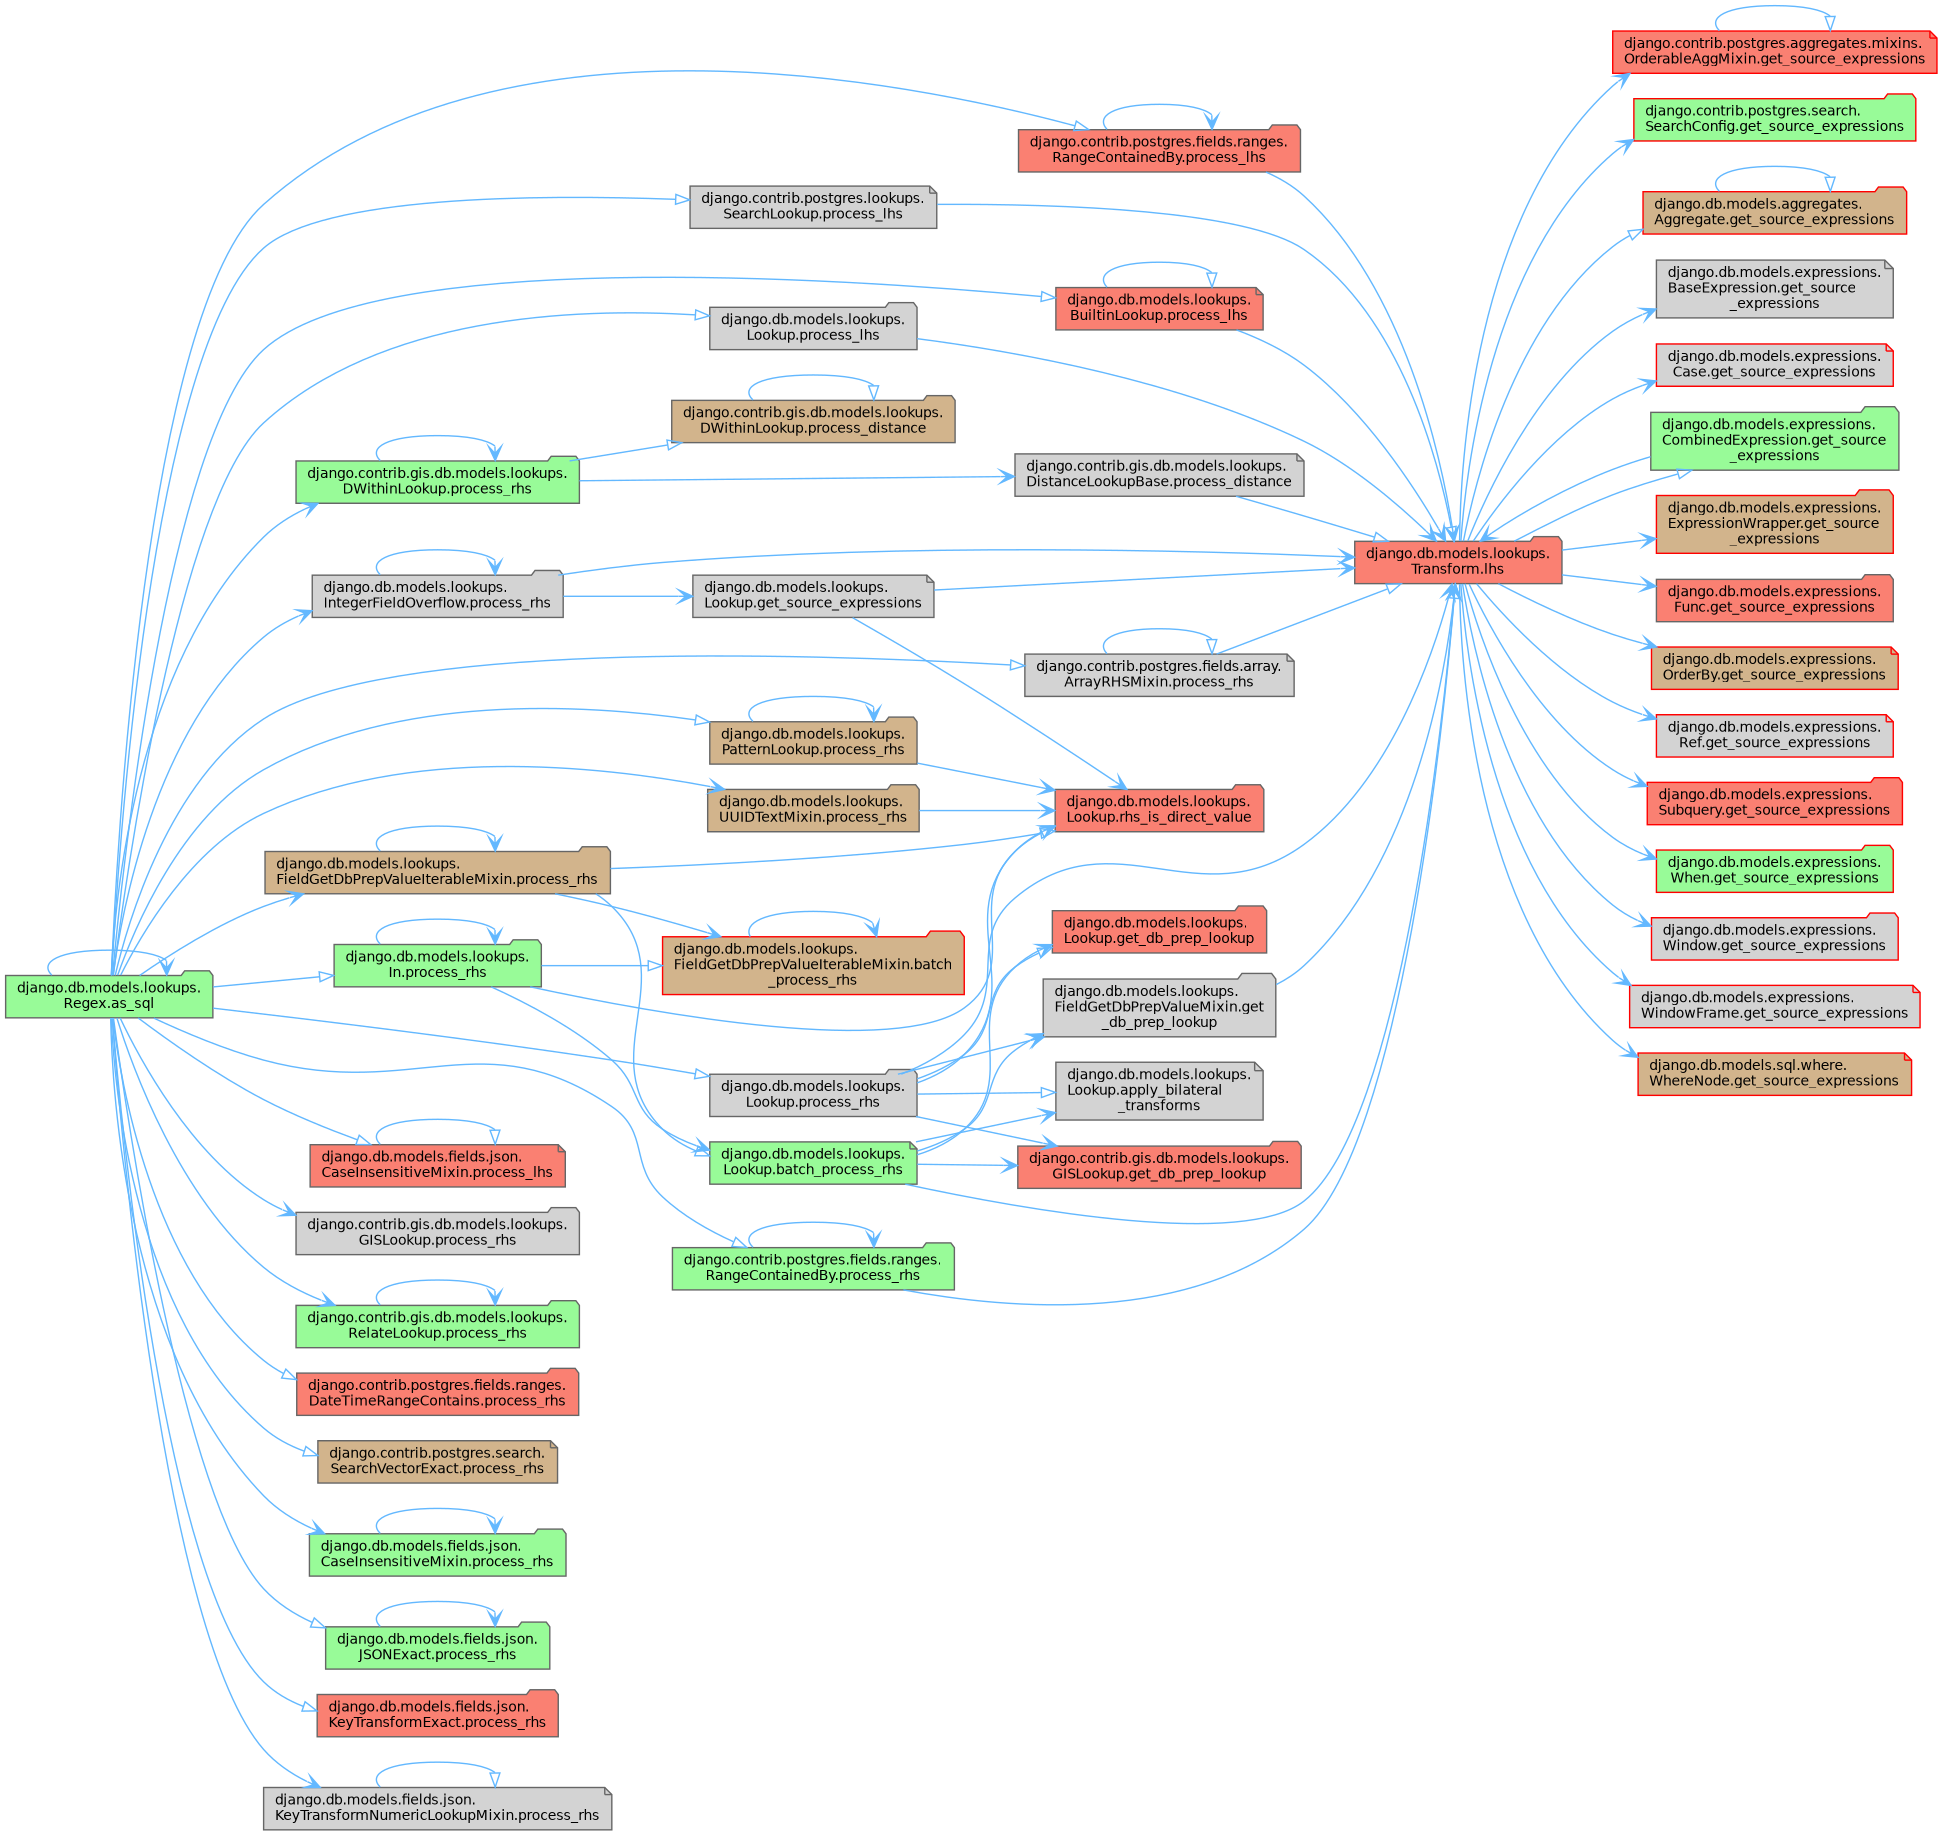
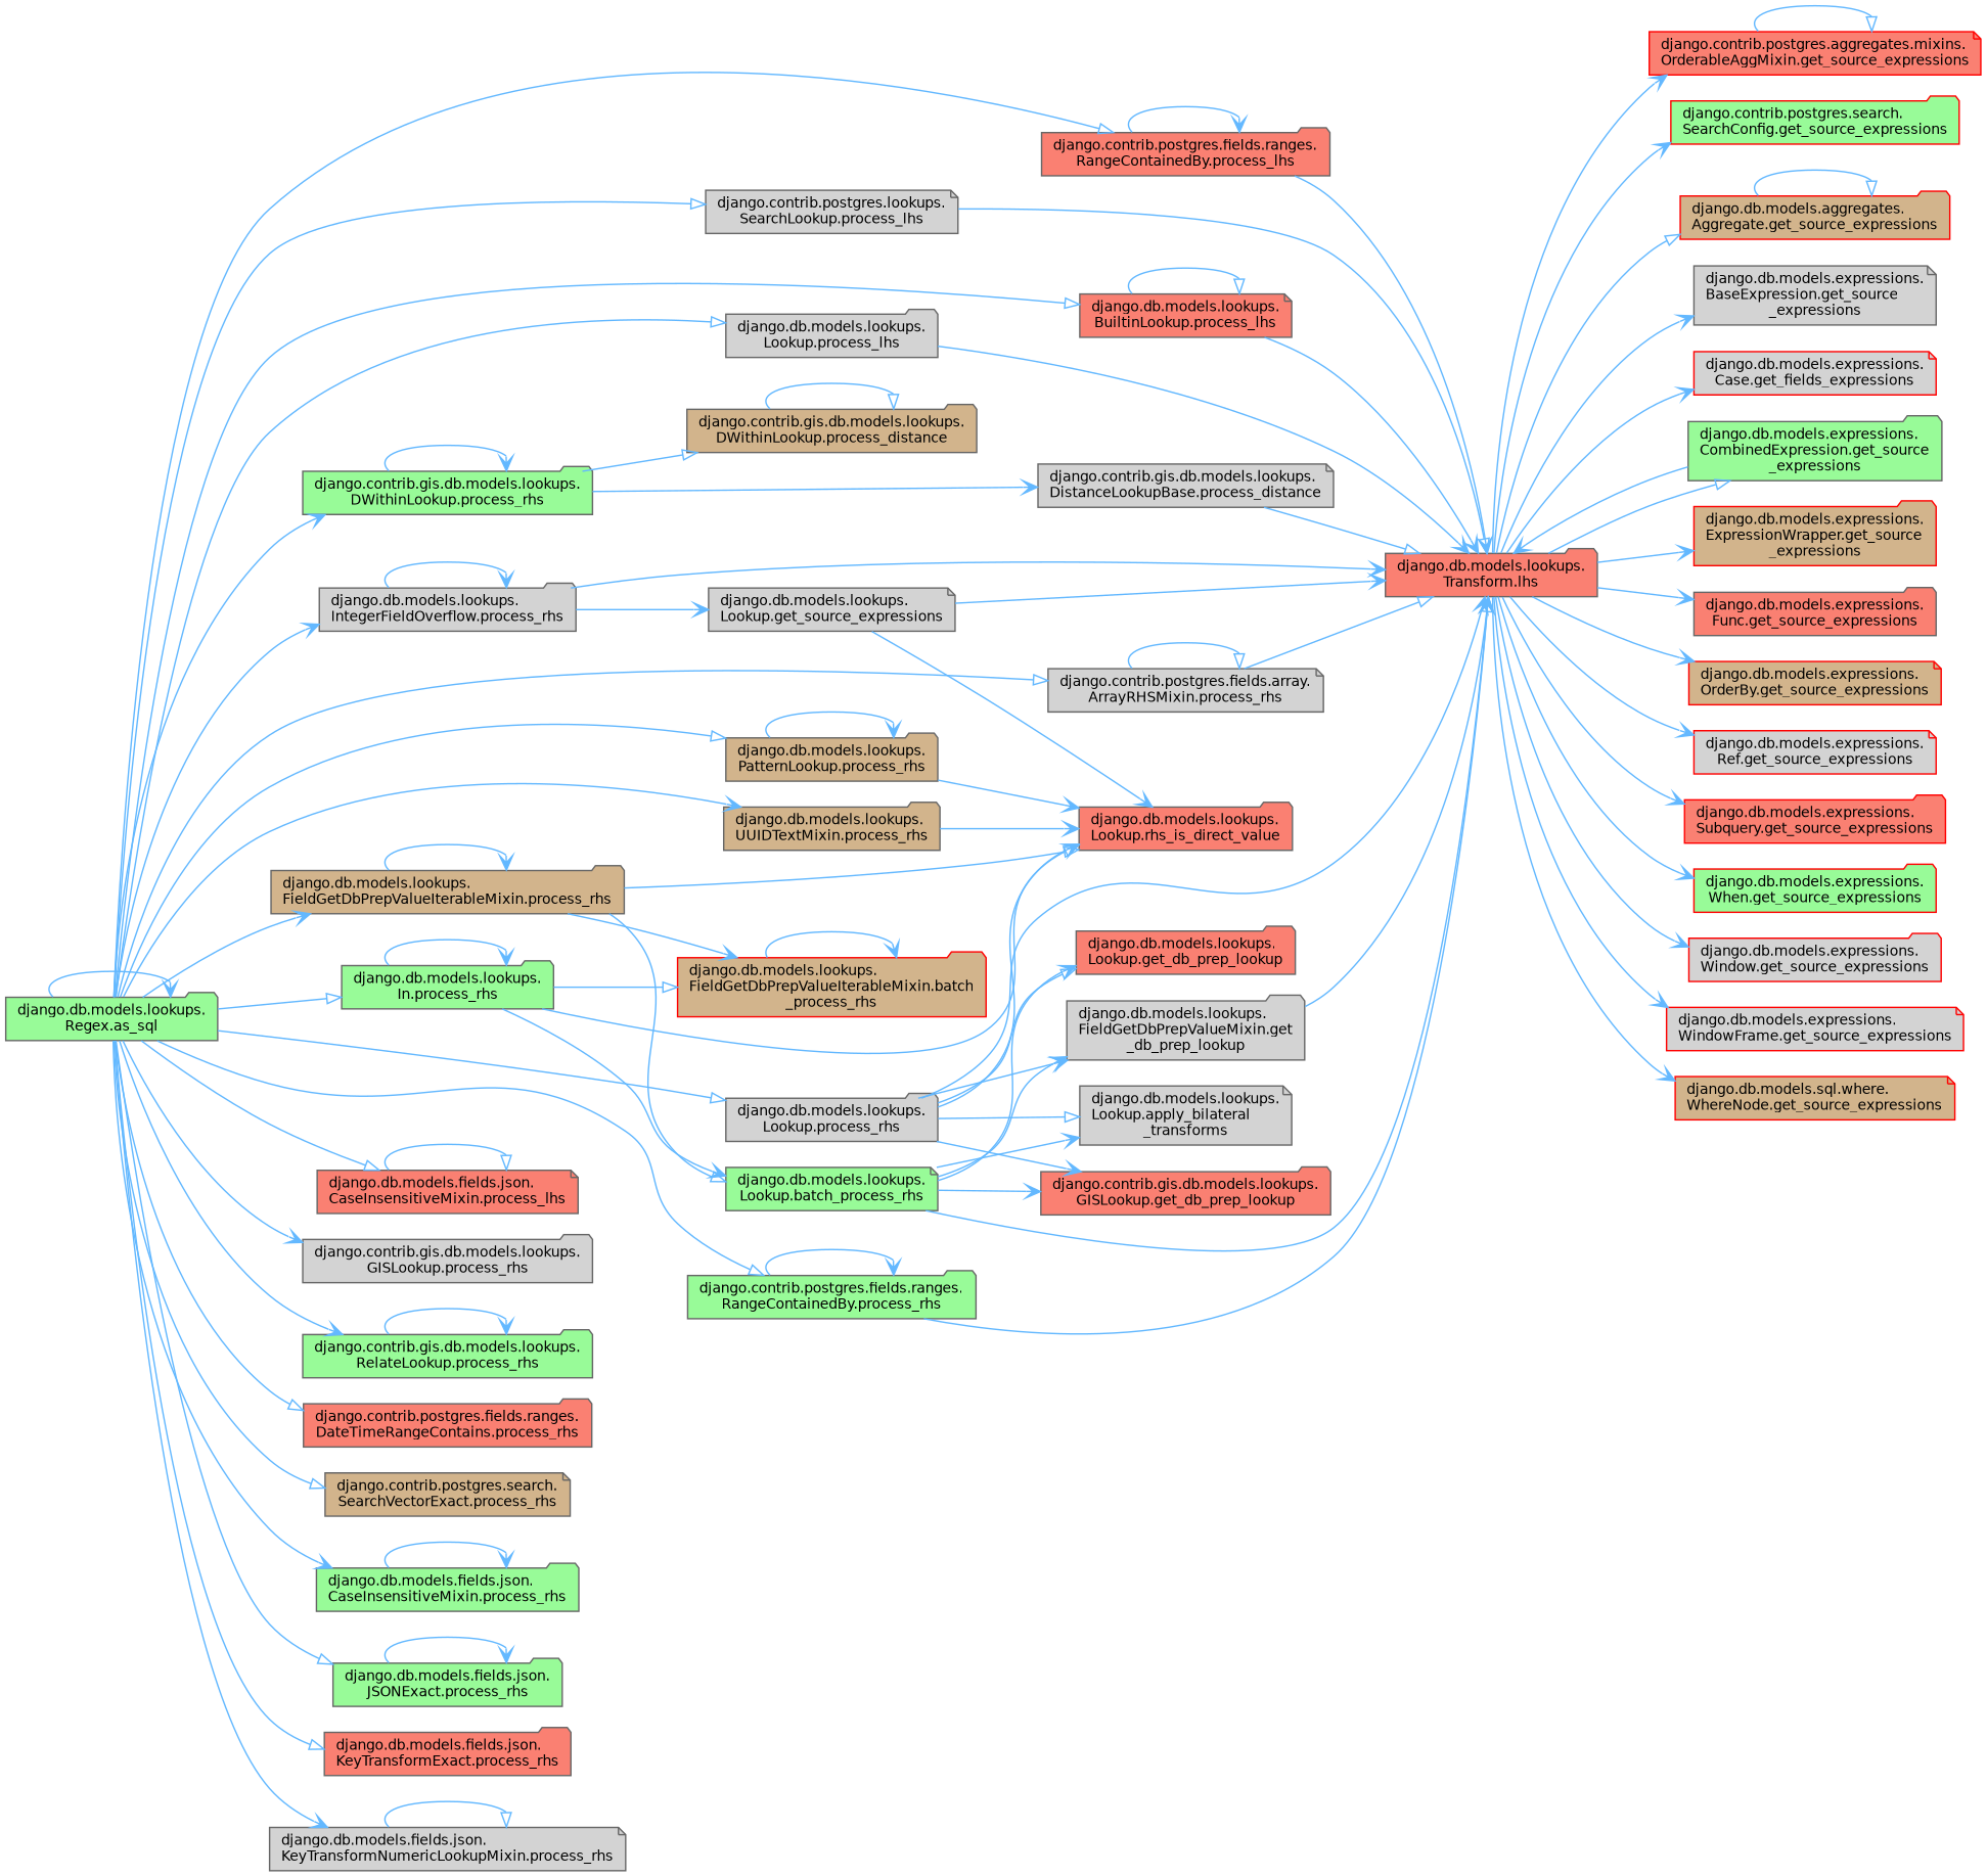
  digraph {
    rankdir=LR
    node [color=grey40 fillcolor=lightgrey fontname=Helvetica fontsize=10 shape=folder style=filled]
    edge [arrowhead=vee color=steelblue1 fontname=Helvetica fontsize=10 labelfontname=Helvetica labelfontsize=10 style=solid]
    n1 [color=gray40 fillcolor=palegreen fontcolor=black height=0.2 label="django.db.models.lookups.\lRegex.as_sql" width=0.4]
    n2 [fillcolor=salmon height=0.2 label="django.contrib.postgres.fields.ranges.\lRangeContainedBy.process_lhs" width=0.4]
    n3 [height=0.2 label="django.contrib.postgres.lookups.\lSearchLookup.process_lhs" shape=note width=0.4]
    n4 [fillcolor=salmon height=0.2 label="django.db.models.fields.json.\lCaseInsensitiveMixin.process_lhs" shape=note width=0.4]
    n5 [fillcolor=salmon height=0.2 label="django.db.models.lookups.\lBuiltinLookup.process_lhs" shape=note width=0.4]
    n6 [height=0.2 label="django.db.models.lookups.\lLookup.process_lhs" width=0.4]
    n7 [fillcolor=palegreen height=0.2 label="django.contrib.gis.db.models.lookups.\lDWithinLookup.process_rhs" width=0.4]
    n8 [height=0.2 label="django.contrib.gis.db.models.lookups.\lGISLookup.process_rhs" width=0.4]
    n9 [fillcolor=palegreen height=0.2 label="django.contrib.gis.db.models.lookups.\lRelateLookup.process_rhs" width=0.4]
    n10 [height=0.2 label="django.contrib.postgres.fields.array.\lArrayRHSMixin.process_rhs" shape=note width=0.4]
    n11 [fillcolor=salmon height=0.2 label="django.contrib.postgres.fields.ranges.\lDateTimeRangeContains.process_rhs" width=0.4]
    n12 [fillcolor=palegreen height=0.2 label="django.contrib.postgres.fields.ranges.\lRangeContainedBy.process_rhs" width=0.4]
    n13 [fillcolor=tan height=0.2 label="django.contrib.postgres.search.\lSearchVectorExact.process_rhs" shape=note width=0.4]
    n14 [fillcolor=palegreen height=0.2 label="django.db.models.fields.json.\lCaseInsensitiveMixin.process_rhs" width=0.4]
    n15 [fillcolor=palegreen height=0.2 label="django.db.models.fields.json.\lJSONExact.process_rhs" width=0.4]
    n16 [fillcolor=salmon height=0.2 label="django.db.models.fields.json.\lKeyTransformExact.process_rhs" width=0.4]
    n17 [height=0.2 label="django.db.models.fields.json.\lKeyTransformNumericLookupMixin.process_rhs" shape=note width=0.4]
    n18 [fillcolor=tan height=0.2 label="django.db.models.lookups.\lFieldGetDbPrepValueIterableMixin.process_rhs" width=0.4]
    n19 [fillcolor=palegreen height=0.2 label="django.db.models.lookups.\lIn.process_rhs" width=0.4]
    n20 [height=0.2 label="django.db.models.lookups.\lIntegerFieldOverflow.process_rhs" width=0.4]
    n21 [height=0.2 label="django.db.models.lookups.\lLookup.process_rhs" width=0.4]
    n22 [fillcolor=tan height=0.2 label="django.db.models.lookups.\lPatternLookup.process_rhs" width=0.4]
    n23 [fillcolor=tan height=0.2 label="django.db.models.lookups.\lUUIDTextMixin.process_rhs" width=0.4]
    n24 [fillcolor=salmon height=0.2 label="django.db.models.lookups.\lTransform.lhs" width=0.4]
    n25 [height=0.2 label="django.contrib.gis.db.models.lookups.\lDistanceLookupBase.process_distance" shape=note width=0.4]
    n26 [fillcolor=tan height=0.2 label="django.contrib.gis.db.models.lookups.\lDWithinLookup.process_distance" width=0.4]
    n27 [fillcolor=salmon height=0.2 label="django.db.models.lookups.\lLookup.rhs_is_direct_value" width=0.4]
    n28 [color=red fillcolor=tan height=0.2 label="django.db.models.lookups.\lFieldGetDbPrepValueIterableMixin.batch\l_process_rhs" width=0.4]
    n29 [fillcolor=palegreen height=0.2 label="django.db.models.lookups.\lLookup.batch_process_rhs" shape=note width=0.4]
    n30 [height=0.2 label="django.db.models.lookups.\lLookup.get_source_expressions" shape=note width=0.4]
    n31 [height=0.2 label="django.db.models.lookups.\lLookup.apply_bilateral\l_transforms" shape=note width=0.4]
    n32 [fillcolor=salmon height=0.2 label="django.contrib.gis.db.models.lookups.\lGISLookup.get_db_prep_lookup" width=0.4]
    n33 [height=0.2 label="django.db.models.lookups.\lFieldGetDbPrepValueMixin.get\l_db_prep_lookup" width=0.4]
    n34 [fillcolor=salmon height=0.2 label="django.db.models.lookups.\lLookup.get_db_prep_lookup" width=0.4]
    n35 [color=red fillcolor=salmon height=0.2 label="django.contrib.postgres.aggregates.mixins.\lOrderableAggMixin.get_source_expressions" shape=note width=0.4]
    n36 [color=red fillcolor=palegreen height=0.2 label="django.contrib.postgres.search.\lSearchConfig.get_source_expressions" width=0.4]
    n37 [color=red fillcolor=tan height=0.2 label="django.db.models.aggregates.\lAggregate.get_source_expressions" width=0.4]
    n38 [height=0.2 label="django.db.models.expressions.\lBaseExpression.get_source\l_expressions" shape=note width=0.4]
-   n39 [color=red height=0.2 label="django.db.models.expressions.\lCase.get_source_expressions" shape=note width=0.4]
+   n39 [color=red height=0.2 label="django.db.models.expressions.\lCase.get_fields_expressions" shape=note width=0.4]
    n40 [fillcolor=palegreen height=0.2 label="django.db.models.expressions.\lCombinedExpression.get_source\l_expressions" width=0.4]
    n41 [color=red fillcolor=tan height=0.2 label="django.db.models.expressions.\lExpressionWrapper.get_source\l_expressions" width=0.4]
    n42 [fillcolor=salmon height=0.2 label="django.db.models.expressions.\lFunc.get_source_expressions" width=0.4]
    n43 [color=red fillcolor=tan height=0.2 label="django.db.models.expressions.\lOrderBy.get_source_expressions" shape=note width=0.4]
    n44 [color=red height=0.2 label="django.db.models.expressions.\lRef.get_source_expressions" shape=note width=0.4]
    n45 [color=red fillcolor=salmon height=0.2 label="django.db.models.expressions.\lSubquery.get_source_expressions" width=0.4]
    n46 [color=red fillcolor=palegreen height=0.2 label="django.db.models.expressions.\lWhen.get_source_expressions" width=0.4]
    n47 [color=red height=0.2 label="django.db.models.expressions.\lWindow.get_source_expressions" width=0.4]
    n48 [color=red height=0.2 label="django.db.models.expressions.\lWindowFrame.get_source_expressions" shape=note width=0.4]
    n49 [color=red fillcolor=tan height=0.2 label="django.db.models.sql.where.\lWhereNode.get_source_expressions" shape=note width=0.4]
    n1 -> n1
    n1 -> n2 [arrowhead=onormal]
    n1 -> n3 [arrowhead=onormal]
    n1 -> n4 [arrowhead=onormal]
    n1 -> n5 [arrowhead=onormal]
    n1 -> n6 [arrowhead=onormal]
    n1 -> n7
    n1 -> n8
    n1 -> n9
    n1 -> n10 [arrowhead=onormal]
    n1 -> n11 [arrowhead=onormal]
    n1 -> n12 [arrowhead=onormal]
    n1 -> n13 [arrowhead=onormal]
    n1 -> n14
    n1 -> n15 [arrowhead=onormal]
    n1 -> n16 [arrowhead=onormal]
    n1 -> n17
    n1 -> n18
    n1 -> n19 [arrowhead=onormal]
    n1 -> n20
    n1 -> n21 [arrowhead=onormal]
    n1 -> n22 [arrowhead=onormal]
    n1 -> n23
    n2 -> n2
    n2 -> n24
    n3 -> n24 [arrowhead=onormal]
    n4 -> n4 [arrowhead=onormal]
    n5 -> n5 [arrowhead=onormal]
    n5 -> n24
    n6 -> n24
    n7 -> n7
    n7 -> n25
    n7 -> n26 [arrowhead=onormal]
    n9 -> n9
    n10 -> n10 [arrowhead=onormal]
    n10 -> n24 [arrowhead=onormal]
    n12 -> n12
    n12 -> n24
    n14 -> n14
    n15 -> n15
    n17 -> n17 [arrowhead=onormal]
    n18 -> n18
    n18 -> n27 [arrowhead=onormal]
    n18 -> n28
    n18 -> n29 [arrowhead=onormal]
    n19 -> n19
    n19 -> n27 [arrowhead=onormal]
    n19 -> n28 [arrowhead=onormal]
    n19 -> n29
    n20 -> n20
    n20 -> n24
    n20 -> n30
    n21 -> n24
    n21 -> n27
    n21 -> n31 [arrowhead=onormal]
    n21 -> n32
    n21 -> n33
    n21 -> n34 [arrowhead=onormal]
    n22 -> n22
    n22 -> n27
    n23 -> n27
    n24 -> n35
    n24 -> n36
    n24 -> n37 [arrowhead=onormal]
    n24 -> n38
    n24 -> n39
    n24 -> n40 [arrowhead=onormal]
    n24 -> n41
    n24 -> n42
    n24 -> n43
    n24 -> n44
    n24 -> n45
    n24 -> n46
    n24 -> n47
    n24 -> n48
    n24 -> n49
    n25 -> n24 [arrowhead=onormal]
    n26 -> n26 [arrowhead=onormal]
    n28 -> n28
    n29 -> n24 [arrowhead=onormal]
    n29 -> n31
    n29 -> n32
    n29 -> n33
    n29 -> n34
    n30 -> n24
    n30 -> n27
    n33 -> n24
    n35 -> n35 [arrowhead=onormal]
    n37 -> n37 [arrowhead=onormal]
    n40 -> n24
  }
